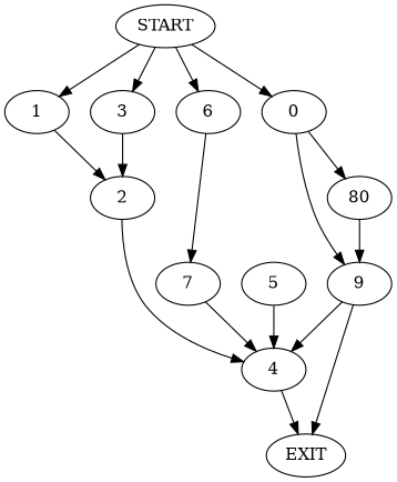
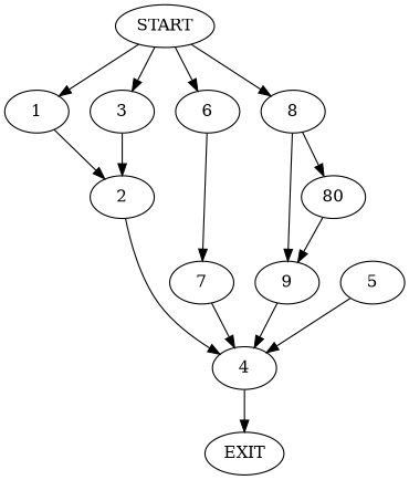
  digraph {
    n1 [label=START]
    1
    6
-   8 [label=0]
+   8
    3
    2
    7
    9
    n9 [label=80]
    n10 [label=EXIT]
    4
    5
    n1 -> 1
    n1 -> 6
    n1 -> 8
    n1 -> 3
    1 -> 2
    6 -> 7
    8 -> 9
    8 -> n9
    3 -> 2
    2 -> 4
    7 -> 4
-   9 -> n10
    9 -> 4
    n9 -> 9
    4 -> n10
    5 -> 4
  }
